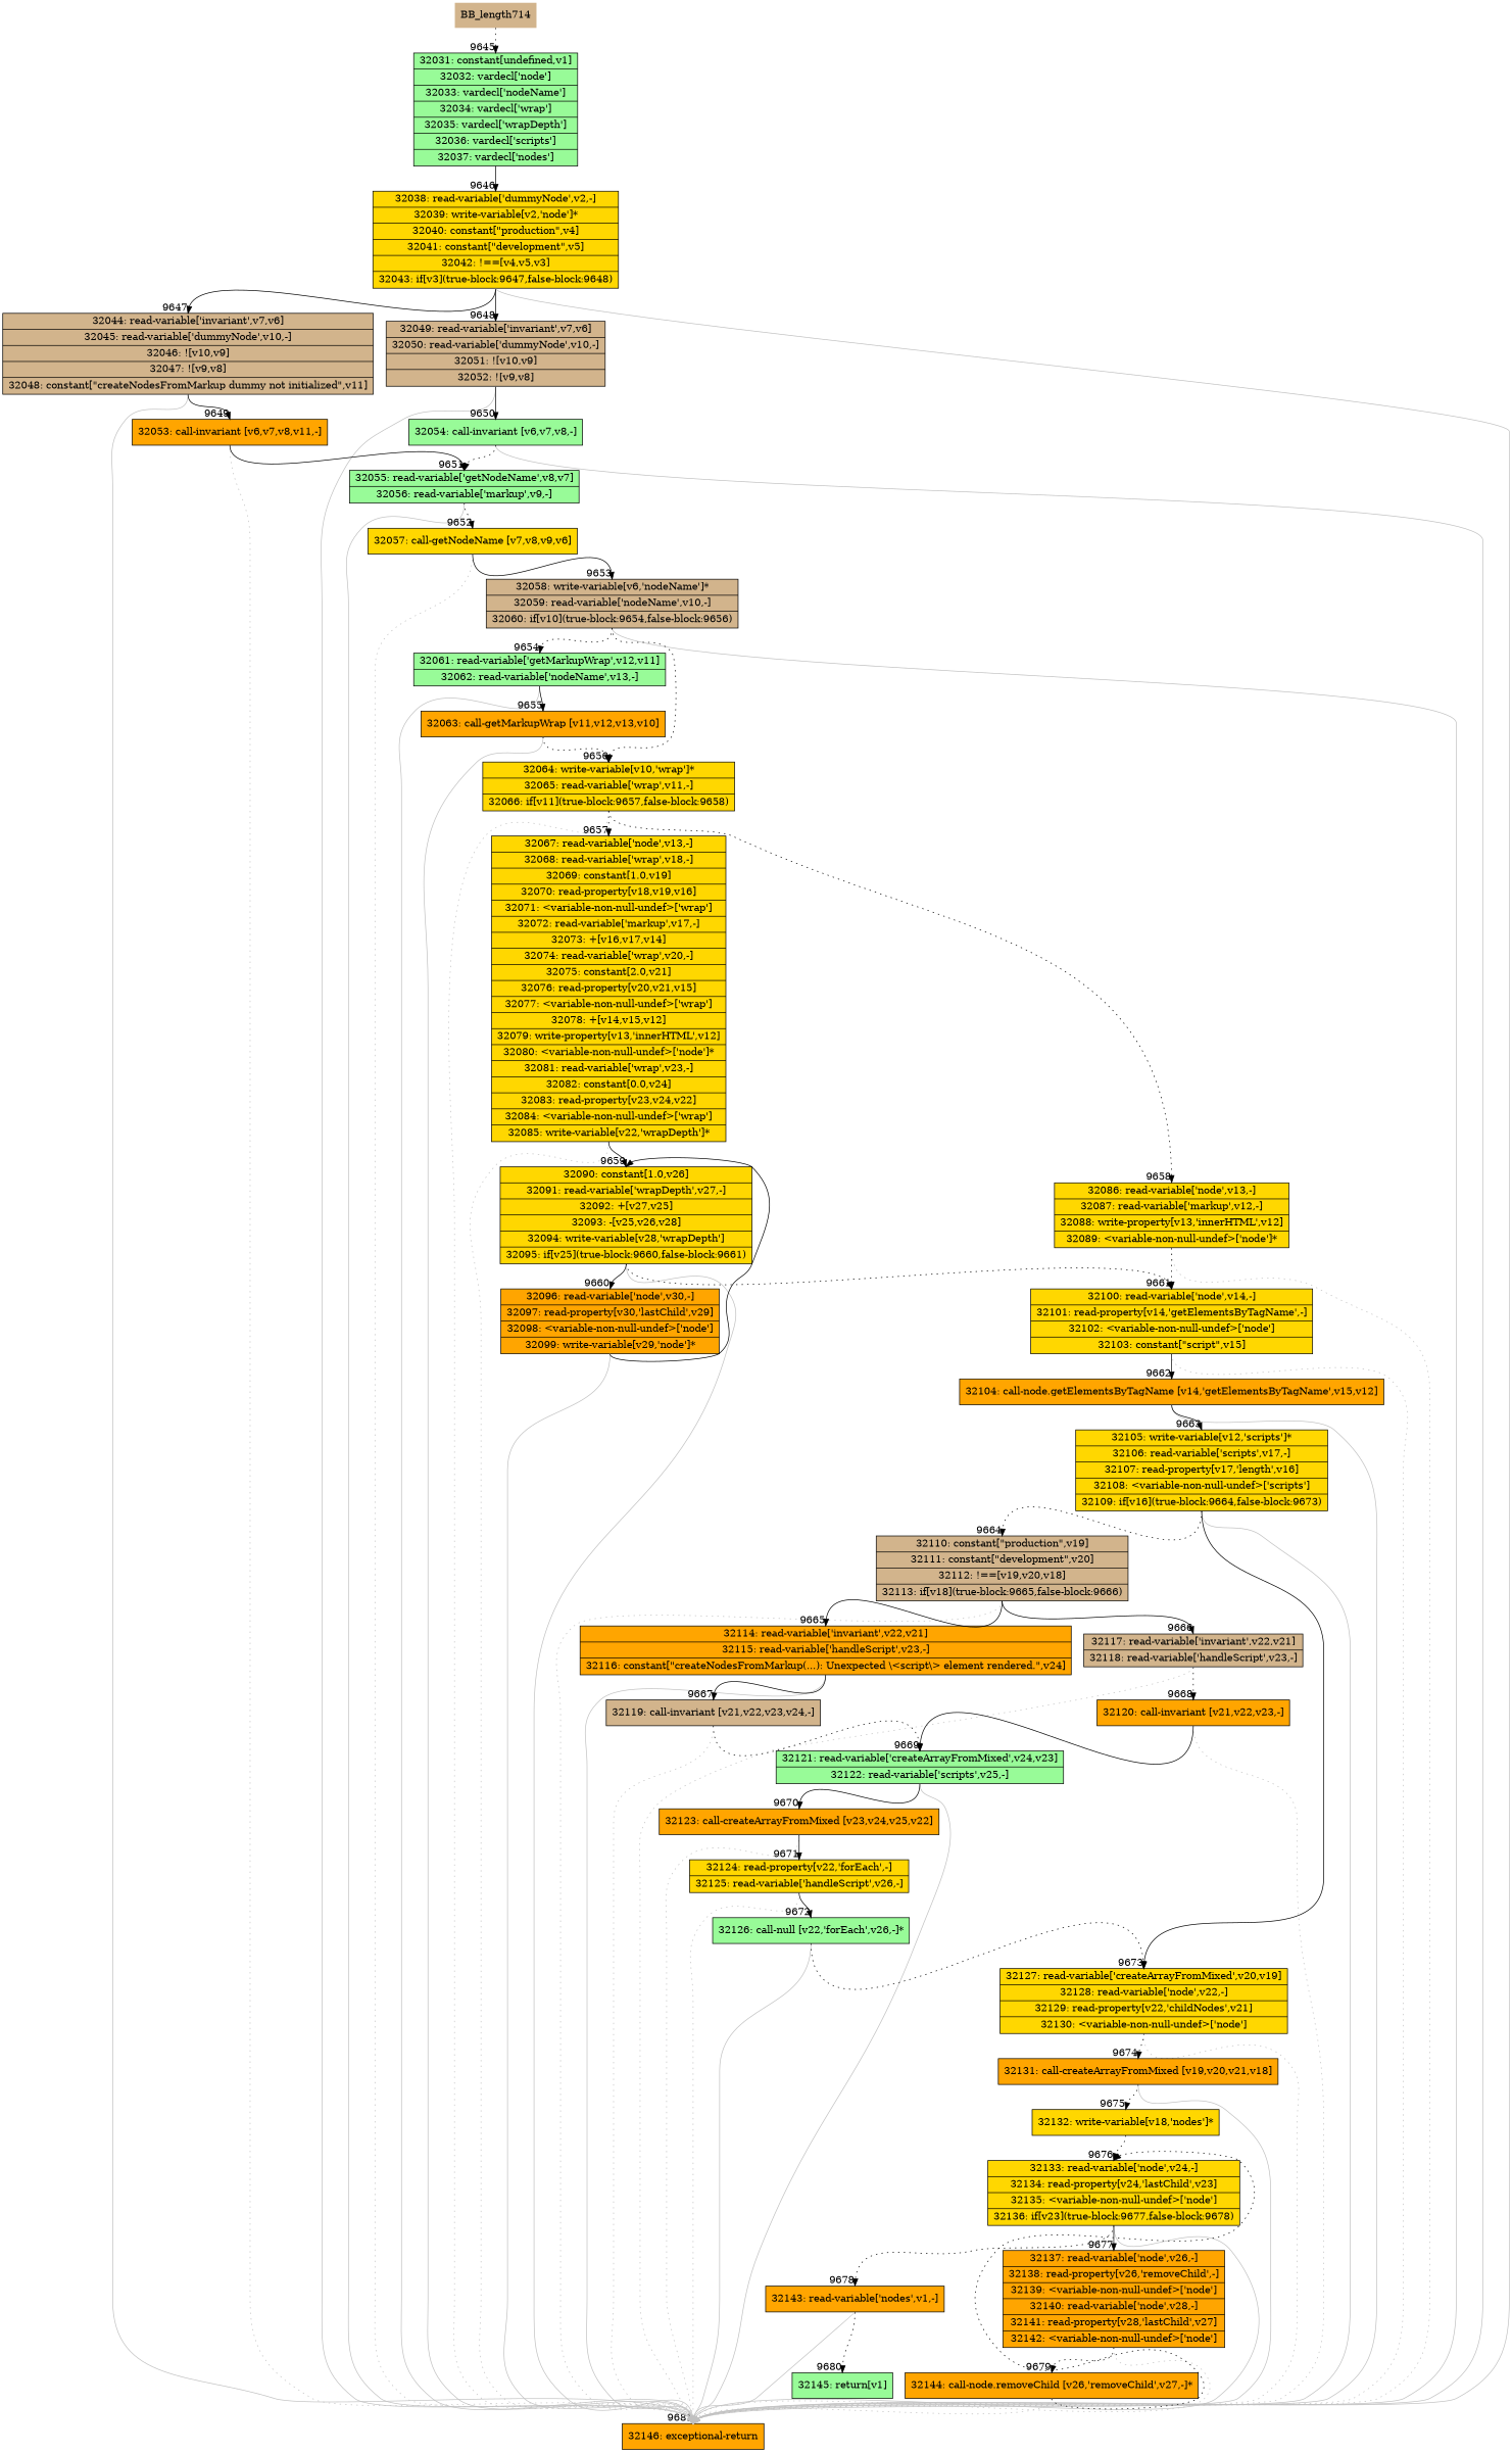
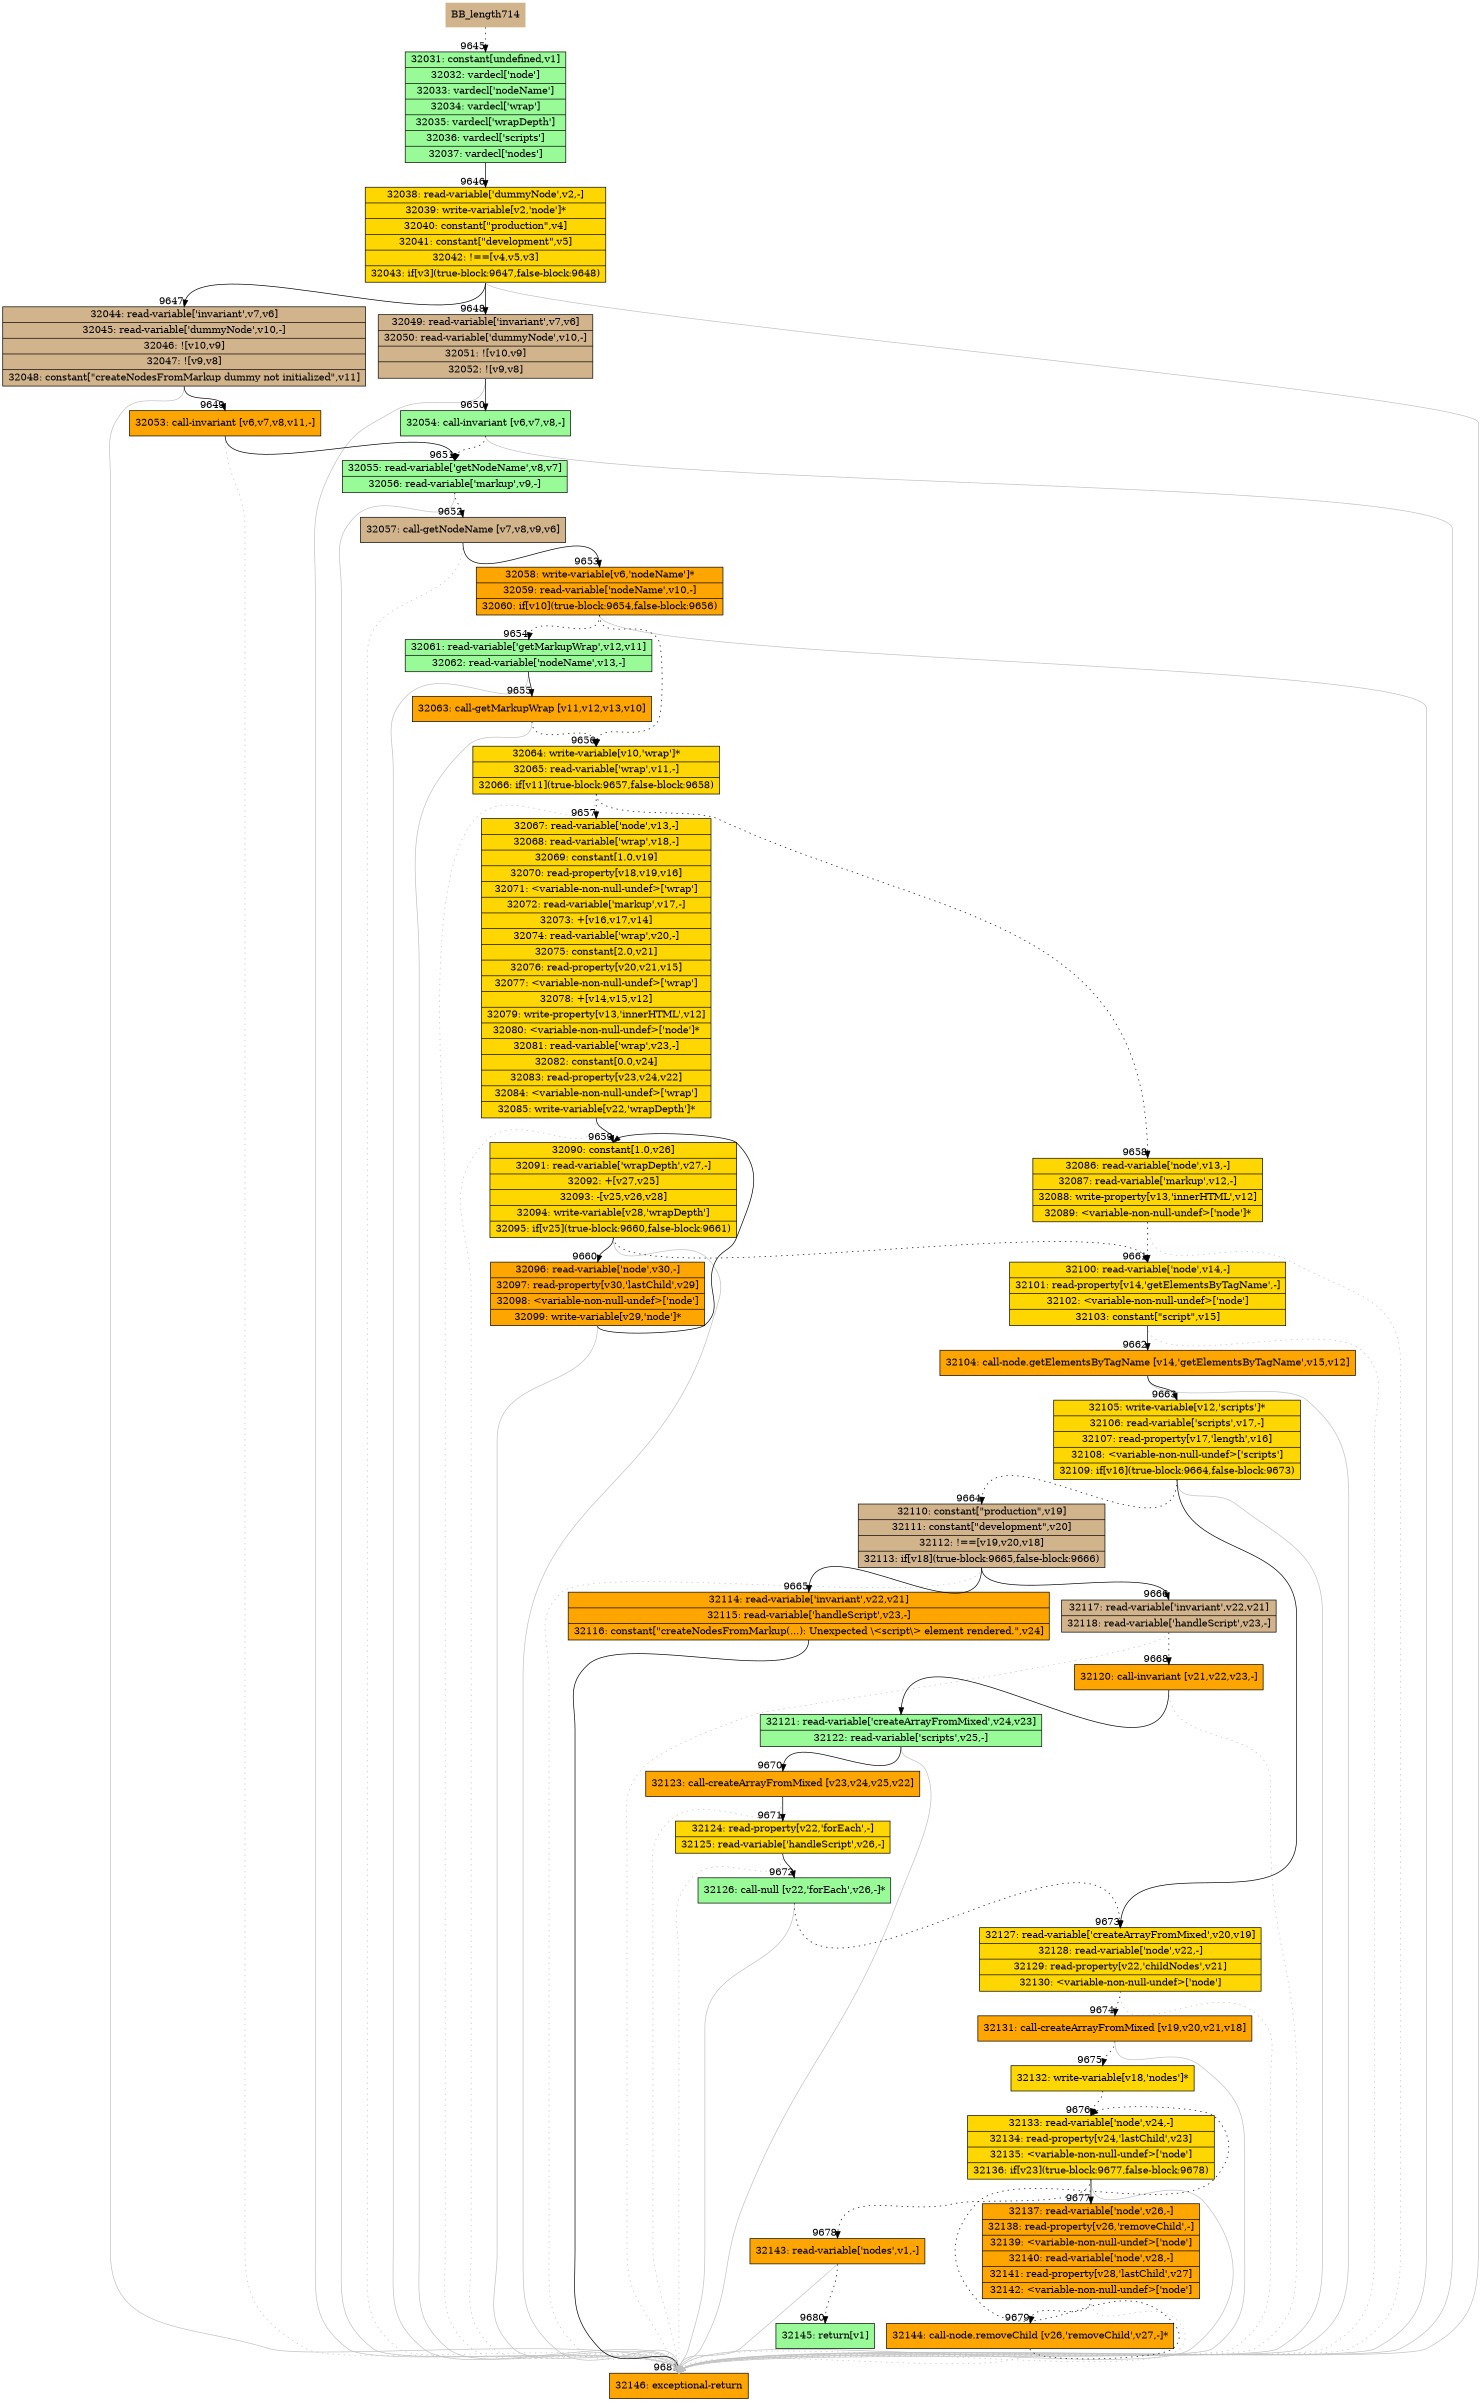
  digraph {
    rankdir=TD
    node [fillcolor=gold shape=record style=filled]
    edge [headport=n style=solid tailport=s]
    n1 [fillcolor=tan label=BB_length714 shape=none]
    n2 [fillcolor=palegreen label="{32031: constant[undefined,v1]|32032: vardecl['node']|32033: vardecl['nodeName']|32034: vardecl['wrap']|32035: vardecl['wrapDepth']|32036: vardecl['scripts']|32037: vardecl['nodes']}"]
    n3 [label="{32038: read-variable['dummyNode',v2,-]|32039: write-variable[v2,'node']*|32040: constant[\"production\",v4]|32041: constant[\"development\",v5]|32042: !==[v4,v5,v3]|32043: if[v3](true-block:9647,false-block:9648)}"]
    n4 [fillcolor=tan label="{32044: read-variable['invariant',v7,v6]|32045: read-variable['dummyNode',v10,-]|32046: ![v10,v9]|32047: ![v9,v8]|32048: constant[\"createNodesFromMarkup dummy not initialized\",v11]}"]
    n5 [fillcolor=tan label="{32049: read-variable['invariant',v7,v6]|32050: read-variable['dummyNode',v10,-]|32051: ![v10,v9]|32052: ![v9,v8]}"]
    n6 [fillcolor=orange label="{32146: exceptional-return}"]
    n7 [fillcolor=orange label="{32053: call-invariant [v6,v7,v8,v11,-]}"]
    n8 [fillcolor=palegreen label="{32054: call-invariant [v6,v7,v8,-]}"]
    n9 [fillcolor=palegreen label="{32055: read-variable['getNodeName',v8,v7]|32056: read-variable['markup',v9,-]}"]
-   n10 [label="{32057: call-getNodeName [v7,v8,v9,v6]}"]
-   n11 [fillcolor=tan label="{32058: write-variable[v6,'nodeName']*|32059: read-variable['nodeName',v10,-]|32060: if[v10](true-block:9654,false-block:9656)}"]
+   n10 [fillcolor=tan label="{32057: call-getNodeName [v7,v8,v9,v6]}"]
+   n11 [fillcolor=orange label="{32058: write-variable[v6,'nodeName']*|32059: read-variable['nodeName',v10,-]|32060: if[v10](true-block:9654,false-block:9656)}"]
    n12 [label="{32064: write-variable[v10,'wrap']*|32065: read-variable['wrap',v11,-]|32066: if[v11](true-block:9657,false-block:9658)}"]
    n13 [fillcolor=palegreen label="{32061: read-variable['getMarkupWrap',v12,v11]|32062: read-variable['nodeName',v13,-]}"]
    n14 [label="{32067: read-variable['node',v13,-]|32068: read-variable['wrap',v18,-]|32069: constant[1.0,v19]|32070: read-property[v18,v19,v16]|32071: \<variable-non-null-undef\>['wrap']|32072: read-variable['markup',v17,-]|32073: +[v16,v17,v14]|32074: read-variable['wrap',v20,-]|32075: constant[2.0,v21]|32076: read-property[v20,v21,v15]|32077: \<variable-non-null-undef\>['wrap']|32078: +[v14,v15,v12]|32079: write-property[v13,'innerHTML',v12]|32080: \<variable-non-null-undef\>['node']*|32081: read-variable['wrap',v23,-]|32082: constant[0.0,v24]|32083: read-property[v23,v24,v22]|32084: \<variable-non-null-undef\>['wrap']|32085: write-variable[v22,'wrapDepth']*}"]
    n15 [label="{32086: read-variable['node',v13,-]|32087: read-variable['markup',v12,-]|32088: write-property[v13,'innerHTML',v12]|32089: \<variable-non-null-undef\>['node']*}"]
    n16 [fillcolor=orange label="{32063: call-getMarkupWrap [v11,v12,v13,v10]}"]
    n17 [label="{32090: constant[1.0,v26]|32091: read-variable['wrapDepth',v27,-]|32092: +[v27,v25]|32093: -[v25,v26,v28]|32094: write-variable[v28,'wrapDepth']|32095: if[v25](true-block:9660,false-block:9661)}"]
    n18 [label="{32100: read-variable['node',v14,-]|32101: read-property[v14,'getElementsByTagName',-]|32102: \<variable-non-null-undef\>['node']|32103: constant[\"script\",v15]}"]
    n19 [fillcolor=orange label="{32096: read-variable['node',v30,-]|32097: read-property[v30,'lastChild',v29]|32098: \<variable-non-null-undef\>['node']|32099: write-variable[v29,'node']*}"]
    n20 [fillcolor=orange label="{32104: call-node.getElementsByTagName [v14,'getElementsByTagName',v15,v12]}"]
    n21 [label="{32105: write-variable[v12,'scripts']*|32106: read-variable['scripts',v17,-]|32107: read-property[v17,'length',v16]|32108: \<variable-non-null-undef\>['scripts']|32109: if[v16](true-block:9664,false-block:9673)}"]
    n22 [fillcolor=tan label="{32110: constant[\"production\",v19]|32111: constant[\"development\",v20]|32112: !==[v19,v20,v18]|32113: if[v18](true-block:9665,false-block:9666)}"]
    n23 [label="{32127: read-variable['createArrayFromMixed',v20,v19]|32128: read-variable['node',v22,-]|32129: read-property[v22,'childNodes',v21]|32130: \<variable-non-null-undef\>['node']}"]
    n24 [fillcolor=orange label="{32114: read-variable['invariant',v22,v21]|32115: read-variable['handleScript',v23,-]|32116: constant[\"createNodesFromMarkup(...): Unexpected \\\<script\\\> element rendered.\",v24]}"]
    n25 [fillcolor=tan label="{32117: read-variable['invariant',v22,v21]|32118: read-variable['handleScript',v23,-]}"]
    n26 [fillcolor=orange label="{32131: call-createArrayFromMixed [v19,v20,v21,v18]}"]
-   n27 [fillcolor=tan label="{32119: call-invariant [v21,v22,v23,v24,-]}"]
    n28 [fillcolor=orange label="{32120: call-invariant [v21,v22,v23,-]}"]
    n29 [label="{32132: write-variable[v18,'nodes']*}"]
    n30 [fillcolor=palegreen label="{32121: read-variable['createArrayFromMixed',v24,v23]|32122: read-variable['scripts',v25,-]}"]
    n31 [fillcolor=orange label="{32123: call-createArrayFromMixed [v23,v24,v25,v22]}"]
    n32 [label="{32124: read-property[v22,'forEach',-]|32125: read-variable['handleScript',v26,-]}"]
    n33 [fillcolor=palegreen label="{32126: call-null [v22,'forEach',v26,-]*}"]
    n34 [label="{32133: read-variable['node',v24,-]|32134: read-property[v24,'lastChild',v23]|32135: \<variable-non-null-undef\>['node']|32136: if[v23](true-block:9677,false-block:9678)}"]
    n35 [fillcolor=orange label="{32137: read-variable['node',v26,-]|32138: read-property[v26,'removeChild',-]|32139: \<variable-non-null-undef\>['node']|32140: read-variable['node',v28,-]|32141: read-property[v28,'lastChild',v27]|32142: \<variable-non-null-undef\>['node']}"]
    n36 [fillcolor=orange label="{32143: read-variable['nodes',v1,-]}"]
    n37 [fillcolor=orange label="{32144: call-node.removeChild [v26,'removeChild',v27,-]*}"]
    n38 [fillcolor=palegreen label="{32145: return[v1]}"]
    n1 -> n2 [headlabel="    9645" style=dotted]
    n2 -> n3 [headlabel="      9646"]
    n3 -> n4 [headlabel="      9647"]
    n3 -> n5 [headlabel="      9648"]
    n3 -> n6 [color=gray headlabel="      9681"]
    n4 -> n6 [color=gray]
    n4 -> n7 [headlabel="      9649"]
    n5 -> n6 [color=gray]
    n5 -> n8 [headlabel="      9650"]
    n7 -> n6 [color=gray style=dotted]
    n7 -> n9 [headlabel="      9651"]
    n8 -> n6 [color=gray]
    n8 -> n9 [style=dotted]
    n9 -> n6 [color=gray]
    n9 -> n10 [headlabel="      9652" style=dotted]
    n10 -> n6 [color=gray style=dotted]
    n10 -> n11 [headlabel="      9653"]
    n11 -> n6 [color=gray]
    n11 -> n12 [headlabel="      9656" style=dotted]
    n11 -> n13 [headlabel="      9654" style=dotted]
    n12 -> n6 [color=gray style=dotted]
    n12 -> n14 [headlabel="      9657" style=dotted]
    n12 -> n15 [headlabel="      9658" style=dotted]
    n13 -> n6 [color=gray]
    n13 -> n16 [headlabel="      9655"]
    n14 -> n6 [color=gray style=dotted]
    n14 -> n17 [headlabel="      9659"]
    n15 -> n6 [color=gray style=dotted]
    n15 -> n18 [headlabel="      9661" style=dotted]
    n16 -> n6 [color=gray]
    n16 -> n12 [style=dotted]
    n17 -> n6 [color=gray]
    n17 -> n18 [style=dotted]
    n17 -> n19 [headlabel="      9660"]
    n18 -> n6 [color=gray style=dotted]
    n18 -> n20 [headlabel="      9662"]
    n19 -> n6 [color=gray]
    n19 -> n17
    n20 -> n6 [color=gray]
    n20 -> n21 [headlabel="      9663"]
    n21 -> n6 [color=gray]
    n21 -> n22 [headlabel="      9664" style=dotted]
    n21 -> n23 [headlabel="      9673"]
    n22 -> n6 [color=gray style=dotted]
    n22 -> n24 [headlabel="      9665"]
    n22 -> n25 [headlabel="      9666"]
    n23 -> n6 [color=gray style=dotted]
    n23 -> n26 [headlabel="      9674" style=dotted]
-   n24 -> n6 [color=gray]
-   n24 -> n27 [headlabel="      9667"]
+   n24 -> n6 [color=black]
    n25 -> n6 [color=gray style=dotted]
    n25 -> n28 [headlabel="      9668" style=dotted]
    n26 -> n6 [color=gray]
    n26 -> n29 [headlabel="      9675" style=dotted]
-   n27 -> n6 [color=gray style=dotted]
-   n27 -> n30 [headlabel="      9669" style=dotted]
    n28 -> n6 [color=gray style=dotted]
    n28 -> n30
    n29 -> n34 [headlabel="      9676" style=dotted]
    n30 -> n6 [color=gray]
    n30 -> n31 [headlabel="      9670"]
    n31 -> n6 [color=gray style=dotted]
    n31 -> n32 [headlabel="      9671"]
    n32 -> n6 [color=gray style=dotted]
    n32 -> n33 [headlabel="      9672"]
    n33 -> n6 [color=gray]
    n33 -> n23 [style=dotted]
    n34 -> n6 [color=gray]
    n34 -> n35 [headlabel="      9677"]
    n34 -> n36 [headlabel="      9678" style=dotted]
    n35 -> n6 [color=gray style=dotted]
    n35 -> n37 [headlabel="      9679" style=dotted]
    n36 -> n6 [color=gray]
    n36 -> n38 [headlabel="      9680" style=dotted]
    n37 -> n6 [color=gray style=dotted]
    n37 -> n34 [style=dotted]
  }
